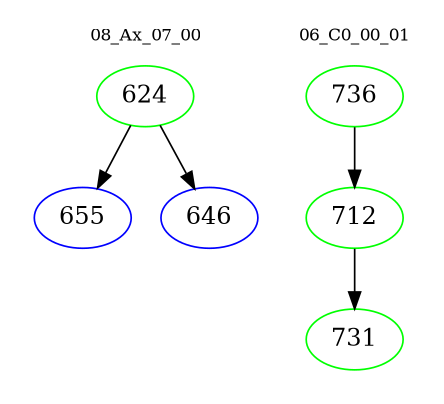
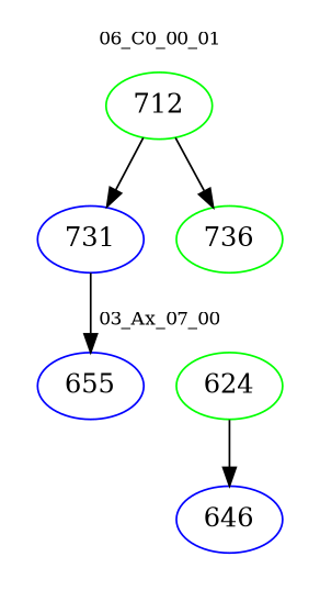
  digraph {
    node [color=green]
    edge [color=black]
    n1 [label=624]
    n2 [color=blue label=655]
    n3 [color=blue label=646]
    n4 [label=712]
-   n5 [label=731]
+   n5 [color=blue label=731]
    n6 [label=736]
    subgraph cluster_1 {
      color=white
      fontsize=10
-     label="08_Ax_07_00"
+     label="03_Ax_07_00"
      n1
      n2
      n3
    }
    subgraph cluster_2 {
      color=white
      fontsize=10
      label="06_C0_00_01"
      n4
      n5
      n6
    }
-   n1 -> n2
+   n5 -> n2
    n1 -> n3
    n4 -> n5
-   n6 -> n4
+   n4 -> n6
  }
